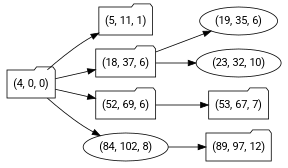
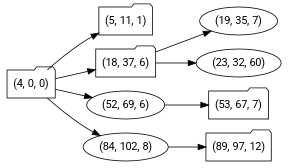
  digraph {
    fontname=Roboto
    rankdir=LR
    node [fontname=Roboto shape=folder]
    edge [fontname=Roboto]
    n1 [label="(4, 0, 0)"]
    "(5, 11, 1)"
    "(18, 37, 6)"
-   "(52, 69, 6)"
+   "(52, 69, 6)" [shape=ellipse]
    "(84, 102, 8)" [shape=ellipse]
-   "(19, 35, 7)" [shape=ellipse label="(19, 35, 6)"]
-   "(23, 32, 10)" [shape=ellipse]
+   "(19, 35, 7)" [shape=ellipse]
+   "(23, 32, 10)" [shape=ellipse label="(23, 32, 60)"]
    "(53, 67, 7)"
    "(89, 97, 12)"
    n1 -> "(5, 11, 1)"
    n1 -> "(18, 37, 6)"
    n1 -> "(52, 69, 6)"
    n1 -> "(84, 102, 8)"
    "(18, 37, 6)" -> "(19, 35, 7)"
    "(18, 37, 6)" -> "(23, 32, 10)"
    "(52, 69, 6)" -> "(53, 67, 7)"
    "(84, 102, 8)" -> "(89, 97, 12)"
  }
